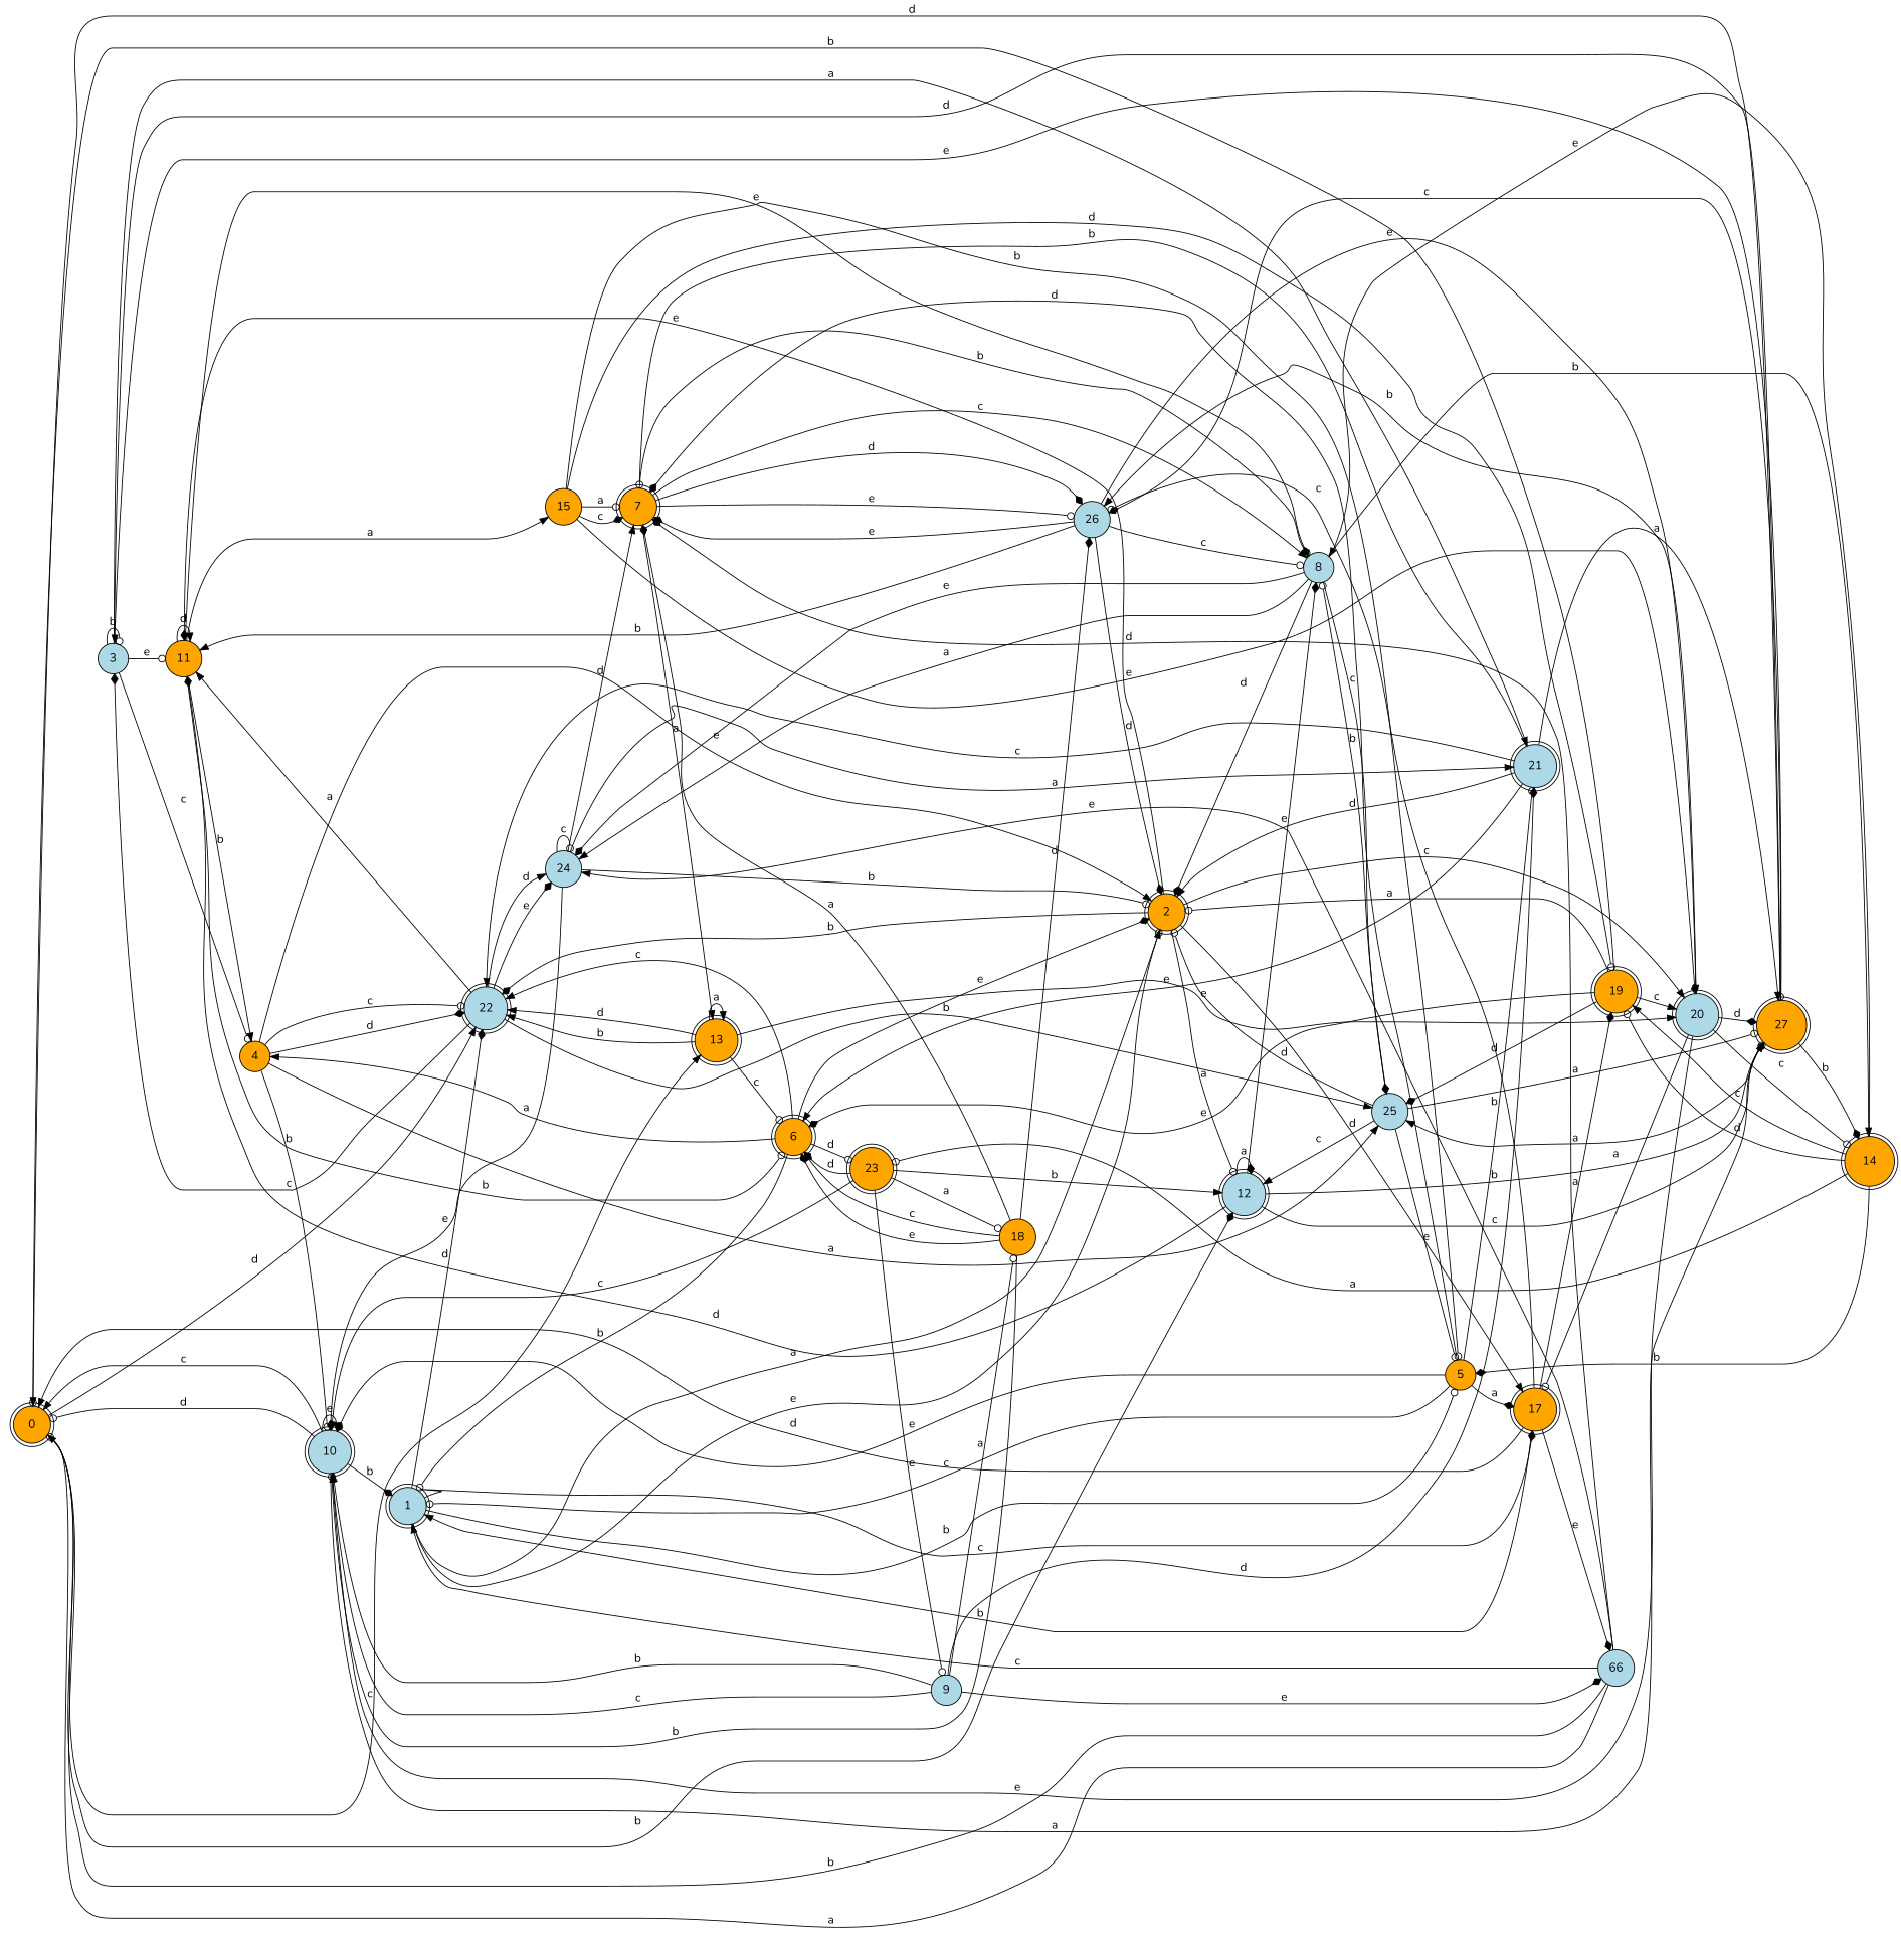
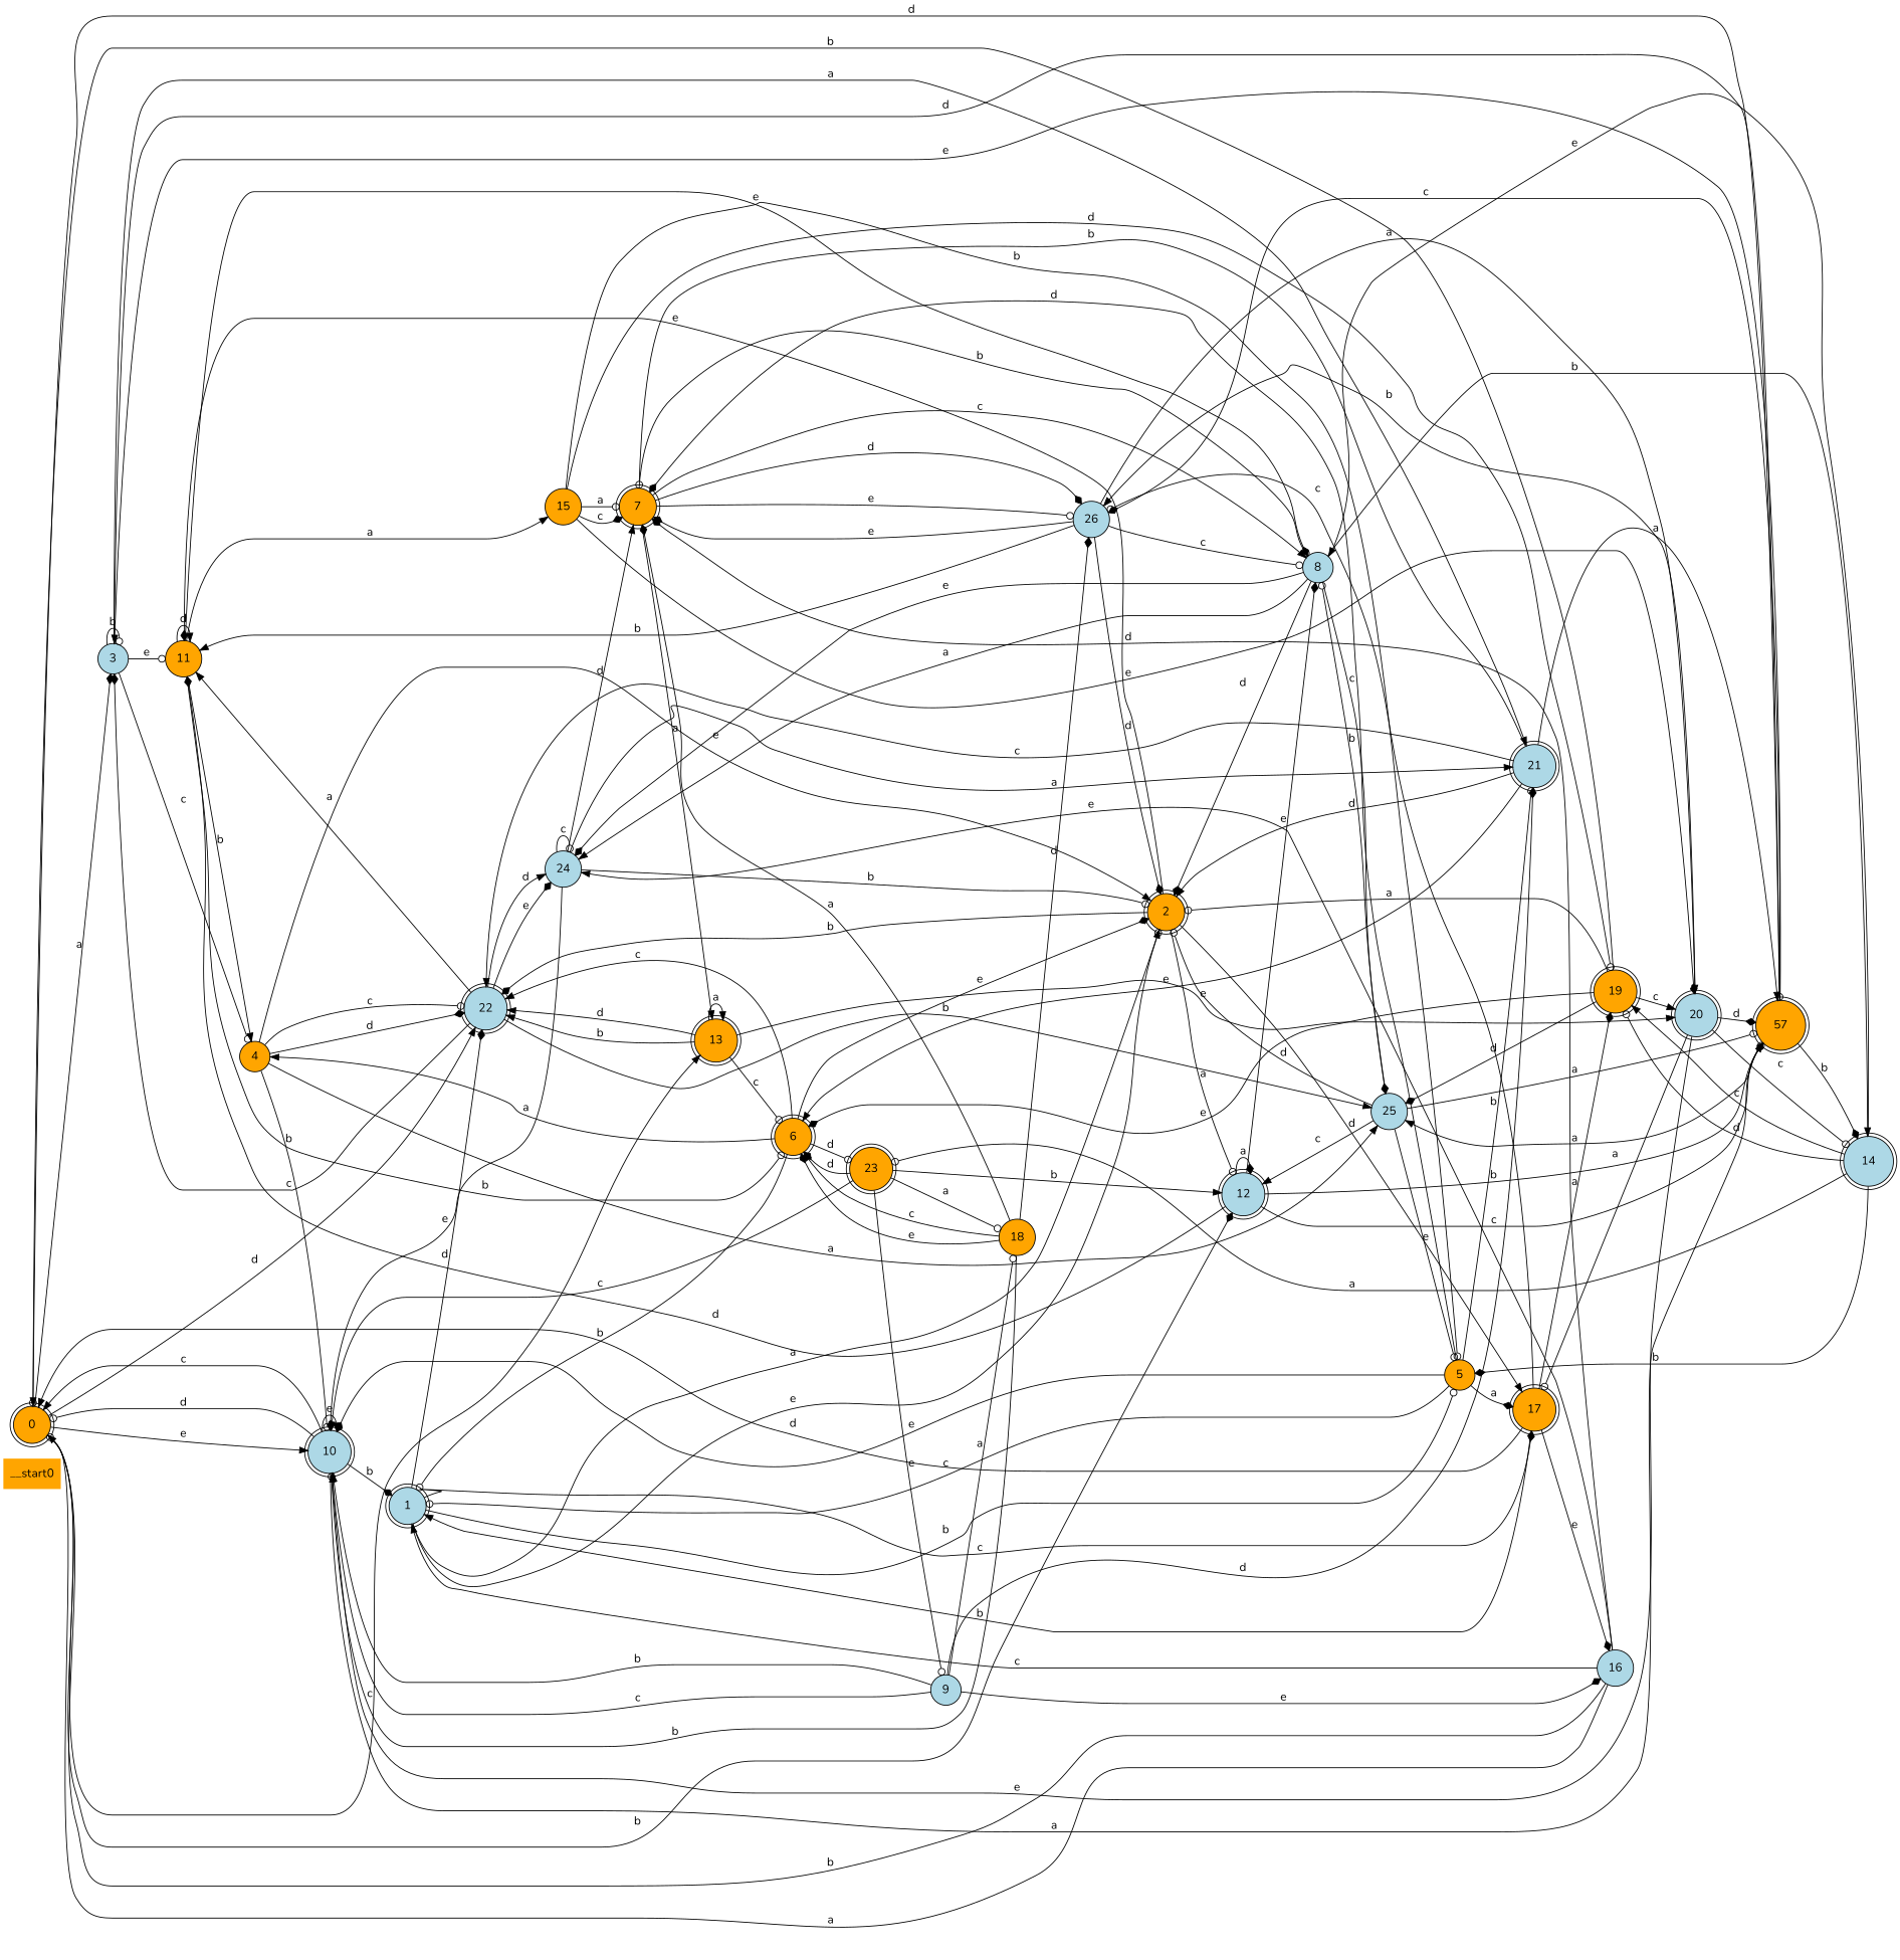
  digraph {
    fontname=Nunito
    rankdir=LR
    node [fillcolor=orange fontname=Nunito shape=doublecircle style="rounded,filled" color=black]
    edge [arrowhead=normal fontname=Nunito]
+   __start0 [shape=none style=filled color=""]
    n2 [label=0]
    n3 [fillcolor=lightblue label=3 shape=circle style=filled]
    n4 [fillcolor=lightblue label=10]
    n5 [fillcolor=lightblue label=12]
    n6 [label=13]
    n7 [fillcolor=lightblue label=22]
    n8 [label=11 shape=circle style=filled]
    n9 [label=4 shape=circle style=filled]
    n10 [fillcolor=lightblue label=21]
-   n11 [label=27]
+   n11 [label=57]
    n12 [fillcolor=lightblue label=1]
    n13 [fillcolor=lightblue label=8 shape=circle style=filled]
    n14 [fillcolor=lightblue label=20]
    n15 [label=6]
    n16 [fillcolor=lightblue label=25 shape=circle style=filled]
    n17 [fillcolor=lightblue label=24 shape=circle style=filled]
    n18 [label=2]
    n19 [label=5 shape=circle style=filled]
    n20 [label=17]
    n21 [label=7]
    n22 [fillcolor=lightblue label=26 shape=circle style=filled]
-   n23 [fillcolor=lightblue label=66 shape=circle style=filled]
+   n23 [fillcolor=lightblue label=16 shape=circle style=filled]
    n24 [label=19]
    n25 [label=15 shape=circle style=filled]
-   n26 [label=14]
+   n26 [fillcolor=lightblue label=14]
    n27 [label=23]
    n28 [fillcolor=lightblue label=9 shape=circle style=filled]
    n29 [label=18 shape=circle style=filled]
+   n2 -> n3 [arrowhead=diamond label=a]
+   n2 -> n4 [label=e]
    n2 -> n5 [arrowhead=diamond label=b]
    n2 -> n6 [label=c]
    n2 -> n7 [label=d]
    n3 -> n3 [arrowhead=odot label=b]
    n3 -> n8 [arrowhead=odot label=e]
    n3 -> n9 [arrowhead=odot label=c]
    n3 -> n10 [label=a]
    n3 -> n11 [arrowhead=odot label=d]
    n4 -> n2 [label=c]
    n4 -> n2 [arrowhead=odot label=d]
    n4 -> n4 [label=e]
    n4 -> n11 [arrowhead=diamond label=a]
    n4 -> n12 [arrowhead=diamond label=b]
    n5 -> n5 [arrowhead=diamond label=a]
    n5 -> n8 [arrowhead=diamond label=d]
    n5 -> n11 [label=b]
    n5 -> n11 [arrowhead=odot label=c]
    n5 -> n13 [arrowhead=diamond label=e]
    n6 -> n6 [label=a]
    n6 -> n7 [label=b]
    n6 -> n7 [label=d]
    n6 -> n14 [label=e]
    n6 -> n15 [arrowhead=odot label=c]
    n7 -> n3 [arrowhead=diamond label=c]
    n7 -> n8 [label=a]
    n7 -> n16 [label=b]
    n7 -> n17 [label=d]
    n7 -> n17 [arrowhead=diamond label=e]
    n8 -> n8 [label=d]
    n8 -> n9 [label=b]
    n8 -> n13 [arrowhead=diamond label=e]
    n8 -> n15 [arrowhead=odot label=b]
    n8 -> n25 [label=a]
    n9 -> n4 [arrowhead=odot label=b]
    n9 -> n7 [arrowhead=odot label=c]
    n9 -> n7 [arrowhead=diamond label=d]
    n9 -> n16 [label=a]
    n9 -> n18 [label=e]
    n10 -> n7 [label=c]
    n10 -> n11 [label=a]
    n10 -> n15 [label=e]
    n10 -> n18 [label=d]
    n10 -> n21 [arrowhead=odot label=b]
    n11 -> n2 [label=d]
    n11 -> n3 [label=e]
    n11 -> n16 [label=a]
    n11 -> n22 [arrowhead=diamond label=c]
    n11 -> n26 [arrowhead=diamond label=b]
    n12 -> n7 [arrowhead=diamond label=d]
    n12 -> n18 [label=a]
    n12 -> n18 [arrowhead=odot label=e]
    n12 -> n19 [arrowhead=odot label=b]
    n12 -> n20 [arrowhead=diamond label=c]
    n13 -> n16 [arrowhead=diamond label=c]
    n13 -> n17 [label=a]
    n13 -> n17 [arrowhead=diamond label=e]
    n13 -> n18 [arrowhead=diamond label=d]
    n13 -> n26 [label=b]
    n14 -> n4 [label=e]
    n14 -> n11 [arrowhead=diamond label=d]
    n14 -> n20 [arrowhead=odot label=a]
    n14 -> n22 [label=b]
    n14 -> n26 [arrowhead=odot label=c]
    n15 -> n7 [label=c]
    n15 -> n9 [label=a]
    n15 -> n12 [arrowhead=odot label=b]
    n15 -> n18 [arrowhead=diamond label=e]
    n15 -> n27 [arrowhead=odot label=d]
    n16 -> n5 [label=c]
    n16 -> n11 [arrowhead=odot label=a]
    n16 -> n13 [arrowhead=odot label=b]
    n16 -> n18 [arrowhead=odot label=d]
    n16 -> n19 [arrowhead=odot label=e]
    n17 -> n4 [arrowhead=diamond label=e]
    n17 -> n10 [label=a]
    n17 -> n17 [arrowhead=odot label=c]
    n17 -> n18 [arrowhead=odot label=b]
    n17 -> n21 [label=d]
    n18 -> n5 [arrowhead=odot label=a]
    n18 -> n7 [arrowhead=diamond label=b]
    n18 -> n8 [arrowhead=diamond label=e]
-   n18 -> n14 [label=c]
    n18 -> n20 [label=d]
    n19 -> n4 [arrowhead=diamond label=e]
    n19 -> n10 [arrowhead=odot label=b]
    n19 -> n12 [arrowhead=odot label=c]
    n19 -> n20 [arrowhead=diamond label=a]
    n19 -> n21 [arrowhead=diamond label=d]
    n20 -> n2 [label=d]
    n20 -> n12 [label=b]
    n20 -> n22 [arrowhead=odot label=c]
    n20 -> n23 [arrowhead=diamond label=e]
    n20 -> n24 [arrowhead=diamond label=a]
    n21 -> n6 [label=a]
    n21 -> n13 [arrowhead=odot label=b]
    n21 -> n13 [label=c]
    n21 -> n22 [arrowhead=diamond label=d]
    n21 -> n22 [arrowhead=odot label=e]
    n22 -> n8 [label=b]
    n22 -> n13 [arrowhead=odot label=c]
-   n22 -> n14 [label=e]
+   n22 -> n14 [label=a]
    n22 -> n18 [arrowhead=diamond label=d]
    n22 -> n21 [arrowhead=diamond label=e]
    n23 -> n2 [label=a]
    n23 -> n2 [arrowhead=odot label=b]
    n23 -> n12 [label=c]
    n23 -> n17 [label=e]
    n23 -> n21 [arrowhead=diamond label=d]
    n24 -> n2 [arrowhead=odot label=b]
    n24 -> n14 [label=c]
    n24 -> n15 [arrowhead=diamond label=e]
    n24 -> n16 [arrowhead=diamond label=d]
    n24 -> n18 [arrowhead=odot label=a]
    n25 -> n14 [arrowhead=diamond label=e]
    n25 -> n19 [arrowhead=odot label=b]
    n25 -> n21 [arrowhead=odot label=a]
    n25 -> n21 [arrowhead=diamond label=c]
    n25 -> n24 [arrowhead=odot label=d]
    n26 -> n13 [label=e]
    n26 -> n19 [arrowhead=diamond label=b]
    n26 -> n24 [label=c]
    n26 -> n24 [arrowhead=odot label=d]
    n26 -> n27 [arrowhead=odot label=a]
    n27 -> n4 [label=c]
    n27 -> n5 [label=b]
    n27 -> n15 [arrowhead=diamond label=d]
    n27 -> n28 [arrowhead=odot label=e]
    n27 -> n29 [arrowhead=odot label=a]
    n28 -> n4 [label=b]
    n28 -> n4 [label=c]
    n28 -> n10 [arrowhead=diamond label=d]
    n28 -> n23 [arrowhead=diamond label=e]
    n28 -> n29 [arrowhead=odot label=a]
    n29 -> n4 [arrowhead=odot label=b]
    n29 -> n15 [label=c]
    n29 -> n15 [arrowhead=diamond label=e]
    n29 -> n21 [arrowhead=diamond label=a]
    n29 -> n22 [arrowhead=diamond label=d]
  }
